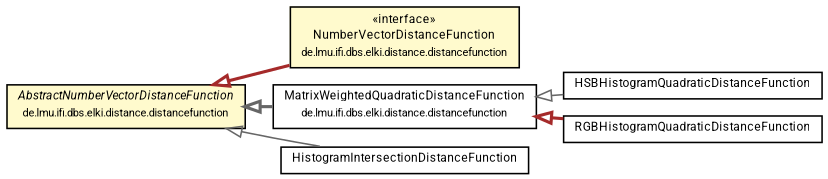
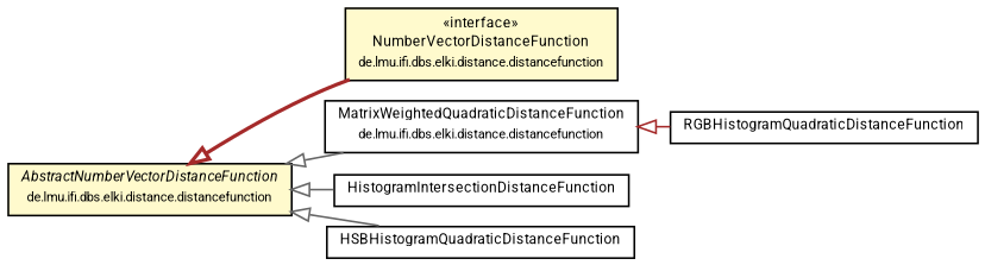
  digraph {
    nodesep=0.15
    rankdir=LR
    ranksep=0.25
    node [fontcolor=black fontname=Roboto fontsize=8 margin=0 shape=plaintext]
    edge [arrowtail=empty color=gray40 dir=back fontname=Roboto fontsize=7 labelfontname=Roboto labelfontsize=7 style=solid weight=10]
    n1 [height=0 label=<<table title="de.lmu.ifi.dbs.elki.distance.distancefunction.NumberVectorDistanceFunction" border="0" cellborder="1" cellspacing="0" cellpadding="2" bgcolor="LemonChiffon" href="../NumberVectorDistanceFunction.html" target="_parent"> 		<tr><td><table border="0" cellspacing="0" cellpadding="1"> 		<tr><td align="center" balign="center"> &#171;interface&#187; </td></tr> 		<tr><td align="center" balign="center"> <font face="Roboto">NumberVectorDistanceFunction</font> </td></tr> 		<tr><td align="center" balign="center"> <font face="Roboto" point-size="7.0">de.lmu.ifi.dbs.elki.distance.distancefunction</font> </td></tr> 		</table></td></tr> 		</table>> width=0]
    n2 [height=0 label=<<table title="de.lmu.ifi.dbs.elki.distance.distancefunction.AbstractNumberVectorDistanceFunction" border="0" cellborder="1" cellspacing="0" cellpadding="2" bgcolor="LemonChiffon" href="../AbstractNumberVectorDistanceFunction.html" target="_parent"> 		<tr><td><table border="0" cellspacing="0" cellpadding="1"> 		<tr><td align="center" balign="center"> <font face="Roboto"><i>AbstractNumberVectorDistanceFunction</i></font> </td></tr> 		<tr><td align="center" balign="center"> <font face="Roboto" point-size="7.0">de.lmu.ifi.dbs.elki.distance.distancefunction</font> </td></tr> 		</table></td></tr> 		</table>> width=0]
    n3 [height=0 label=<<table title="de.lmu.ifi.dbs.elki.distance.distancefunction.MatrixWeightedQuadraticDistanceFunction" border="0" cellborder="1" cellspacing="0" cellpadding="2" href="../MatrixWeightedQuadraticDistanceFunction.html" target="_parent"> 		<tr><td><table border="0" cellspacing="0" cellpadding="1"> 		<tr><td align="center" balign="center"> <font face="Roboto">MatrixWeightedQuadraticDistanceFunction</font> </td></tr> 		<tr><td align="center" balign="center"> <font face="Roboto" point-size="7.0">de.lmu.ifi.dbs.elki.distance.distancefunction</font> </td></tr> 		</table></td></tr> 		</table>> width=0]
    n4 [height=0 label=<<table title="de.lmu.ifi.dbs.elki.distance.distancefunction.colorhistogram.HistogramIntersectionDistanceFunction" border="0" cellborder="1" cellspacing="0" cellpadding="2" href="HistogramIntersectionDistanceFunction.html" target="_parent"> 		<tr><td><table border="0" cellspacing="0" cellpadding="1"> 		<tr><td align="center" balign="center"> <font face="Roboto">HistogramIntersectionDistanceFunction</font> </td></tr> 		</table></td></tr> 		</table>> width=0]
    n5 [height=0 label=<<table title="de.lmu.ifi.dbs.elki.distance.distancefunction.colorhistogram.HSBHistogramQuadraticDistanceFunction" border="0" cellborder="1" cellspacing="0" cellpadding="2" href="HSBHistogramQuadraticDistanceFunction.html" target="_parent"> 		<tr><td><table border="0" cellspacing="0" cellpadding="1"> 		<tr><td align="center" balign="center"> <font face="Roboto">HSBHistogramQuadraticDistanceFunction</font> </td></tr> 		</table></td></tr> 		</table>> width=0]
    n6 [height=0 label=<<table title="de.lmu.ifi.dbs.elki.distance.distancefunction.colorhistogram.RGBHistogramQuadraticDistanceFunction" border="0" cellborder="1" cellspacing="0" cellpadding="2" href="RGBHistogramQuadraticDistanceFunction.html" target="_parent"> 		<tr><td><table border="0" cellspacing="0" cellpadding="1"> 		<tr><td align="center" balign="center"> <font face="Roboto">RGBHistogramQuadraticDistanceFunction</font> </td></tr> 		</table></td></tr> 		</table>> width=0]
    n2 -> n1 [color=brown style=bold weight=9]
-   n2 -> n3 [style=bold]
+   n2 -> n3
    n2 -> n4
-   n3 -> n5
-   n3 -> n6 [color=brown style=bold]
+   n2 -> n5
+   n3 -> n6 [color=brown]
  }
